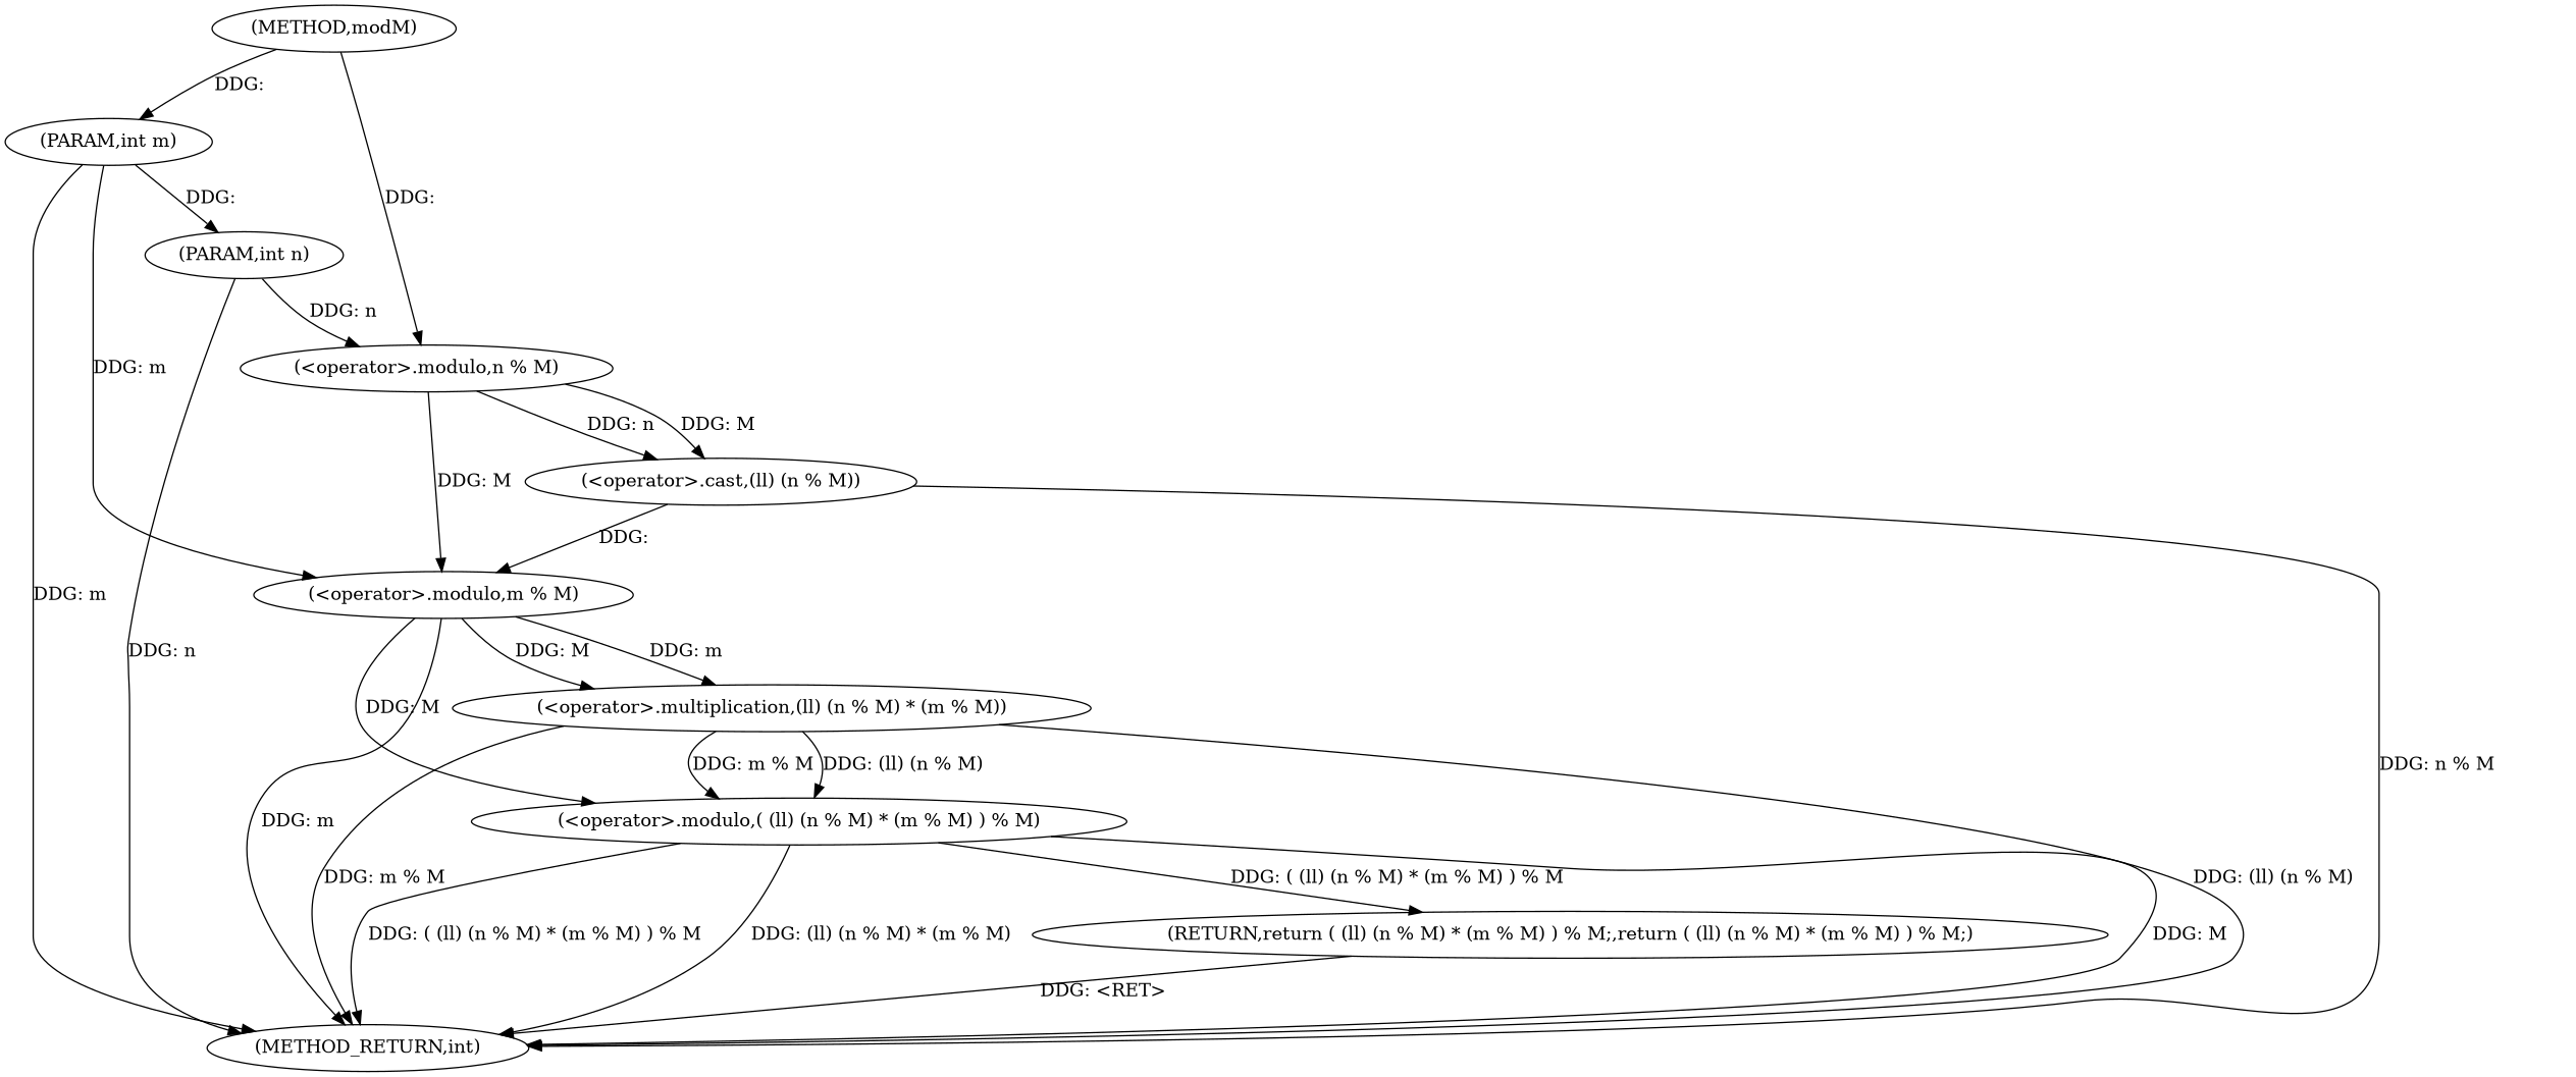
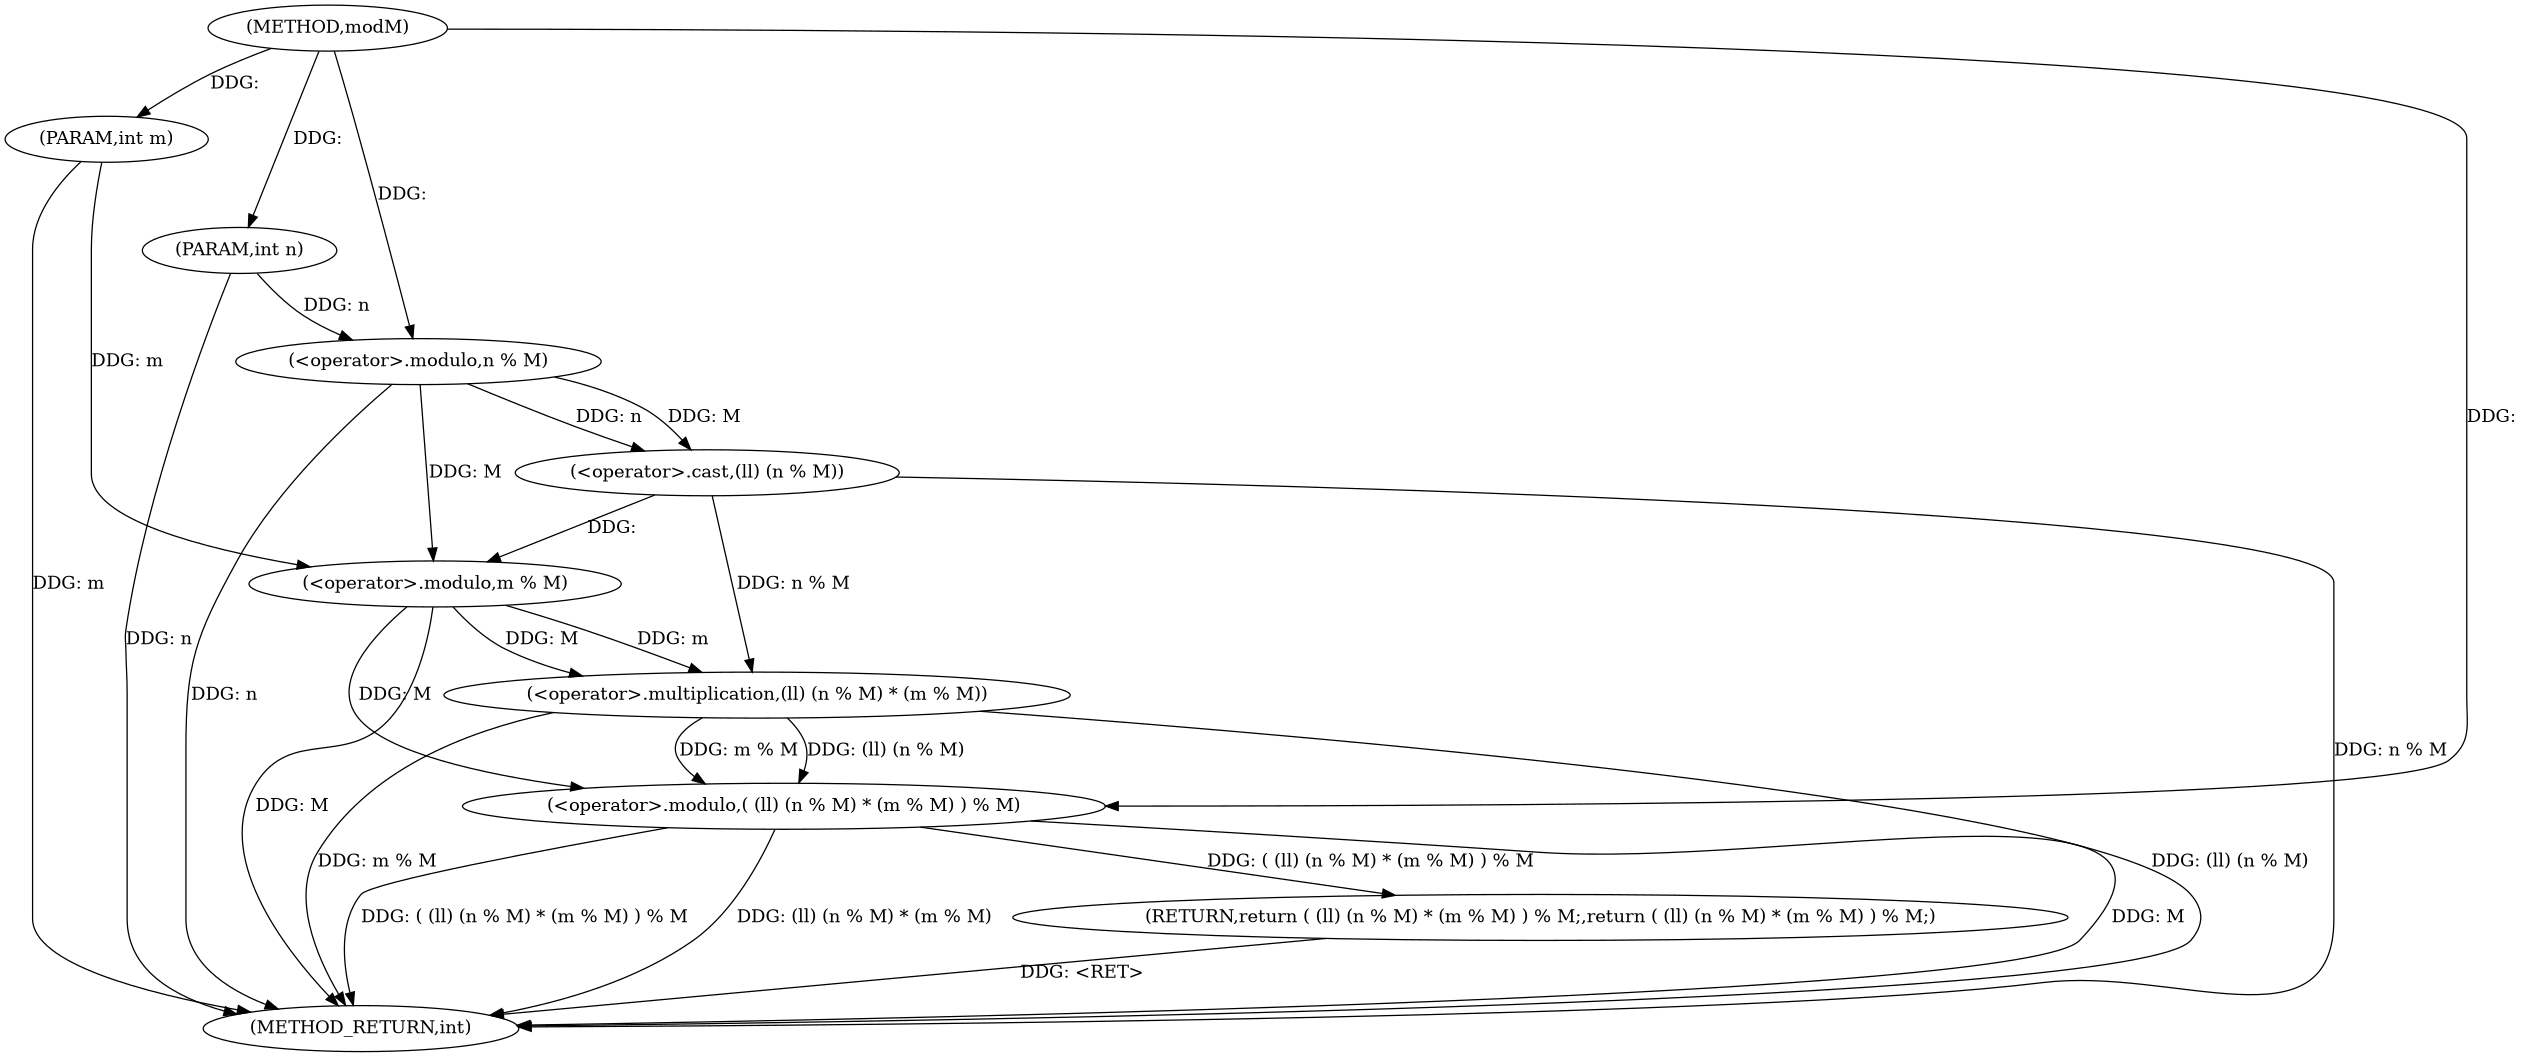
  digraph {
    n1 [label="(METHOD,modM)"]
    n2 [label="(PARAM,int n)"]
    n3 [label="(PARAM,int m)"]
    n4 [label="(<operator>.modulo,( (ll) (n % M) * (m % M) ) % M)"]
    n5 [label="(<operator>.modulo,n % M)"]
    n6 [label="(METHOD_RETURN,int)"]
    n7 [label="(<operator>.modulo,m % M)"]
    n8 [label="(RETURN,return ( (ll) (n % M) * (m % M) ) % M;,return ( (ll) (n % M) * (m % M) ) % M;)"]
    n9 [label="(<operator>.multiplication,(ll) (n % M) * (m % M))"]
    n10 [label="(<operator>.cast,(ll) (n % M))"]
-   n3 -> n2 [label="DDG: "]
+   n1 -> n2 [label="DDG: "]
    n1 -> n3 [label="DDG: "]
+   n1 -> n4 [label="DDG: "]
    n1 -> n5 [label="DDG: "]
    n2 -> n5 [label="DDG: n"]
    n2 -> n6 [label="DDG: n"]
    n3 -> n6 [label="DDG: m"]
    n3 -> n7 [label="DDG: m"]
    n4 -> n6 [label="DDG: (ll) (n % M) * (m % M)"]
    n4 -> n6 [label="DDG: M"]
    n4 -> n6 [label="DDG: ( (ll) (n % M) * (m % M) ) % M"]
    n4 -> n8 [label="DDG: ( (ll) (n % M) * (m % M) ) % M"]
+   n5 -> n6 [label="DDG: n"]
    n5 -> n7 [label="DDG: M"]
    n5 -> n10 [label="DDG: n"]
    n5 -> n10 [label="DDG: M"]
    n7 -> n4 [label="DDG: M"]
-   n7 -> n6 [label="DDG: m"]
+   n7 -> n6 [label="DDG: M"]
    n7 -> n9 [label="DDG: m"]
    n7 -> n9 [label="DDG: M"]
    n8 -> n6 [label="DDG: <RET>"]
    n9 -> n4 [label="DDG: (ll) (n % M)"]
    n9 -> n4 [label="DDG: m % M"]
    n9 -> n6 [label="DDG: (ll) (n % M)"]
    n9 -> n6 [label="DDG: m % M"]
    n10 -> n6 [label="DDG: n % M"]
    n10 -> n7 [label="DDG: "]
+   n10 -> n9 [label="DDG: n % M"]
  }
